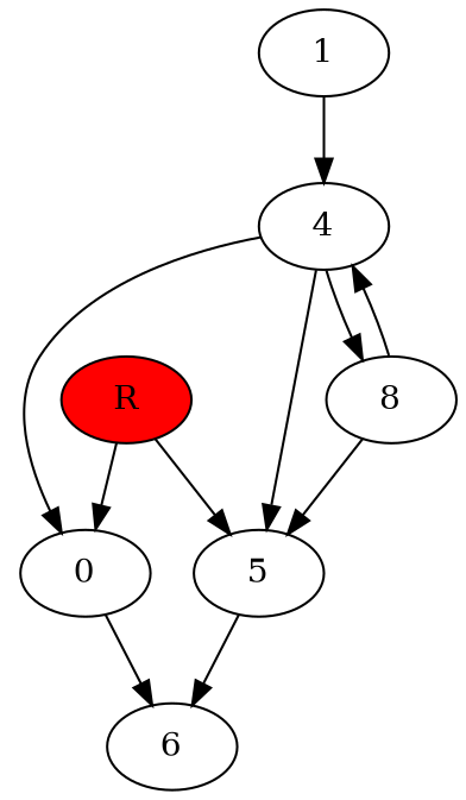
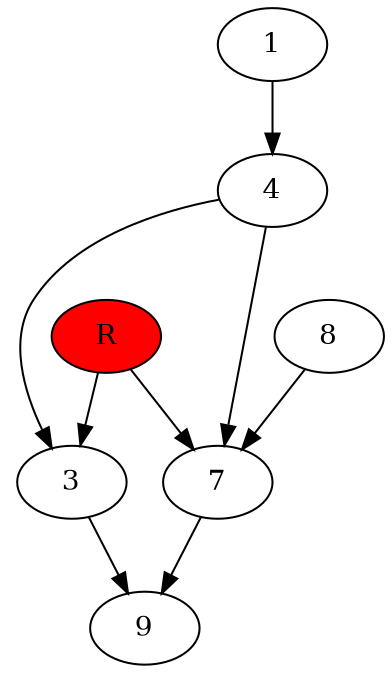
  digraph {
    1
    4
-   3 [label=0]
-   5
+   3
+   5 [label=7]
    8
-   6
+   6 [label=9]
    R [fillcolor="#ff0000" style=filled]
    1 -> 4
    4 -> 3
    4 -> 5
-   4 -> 8
    3 -> 6
    5 -> 6
-   8 -> 4
    8 -> 5
    R -> 3
    R -> 5
  }
